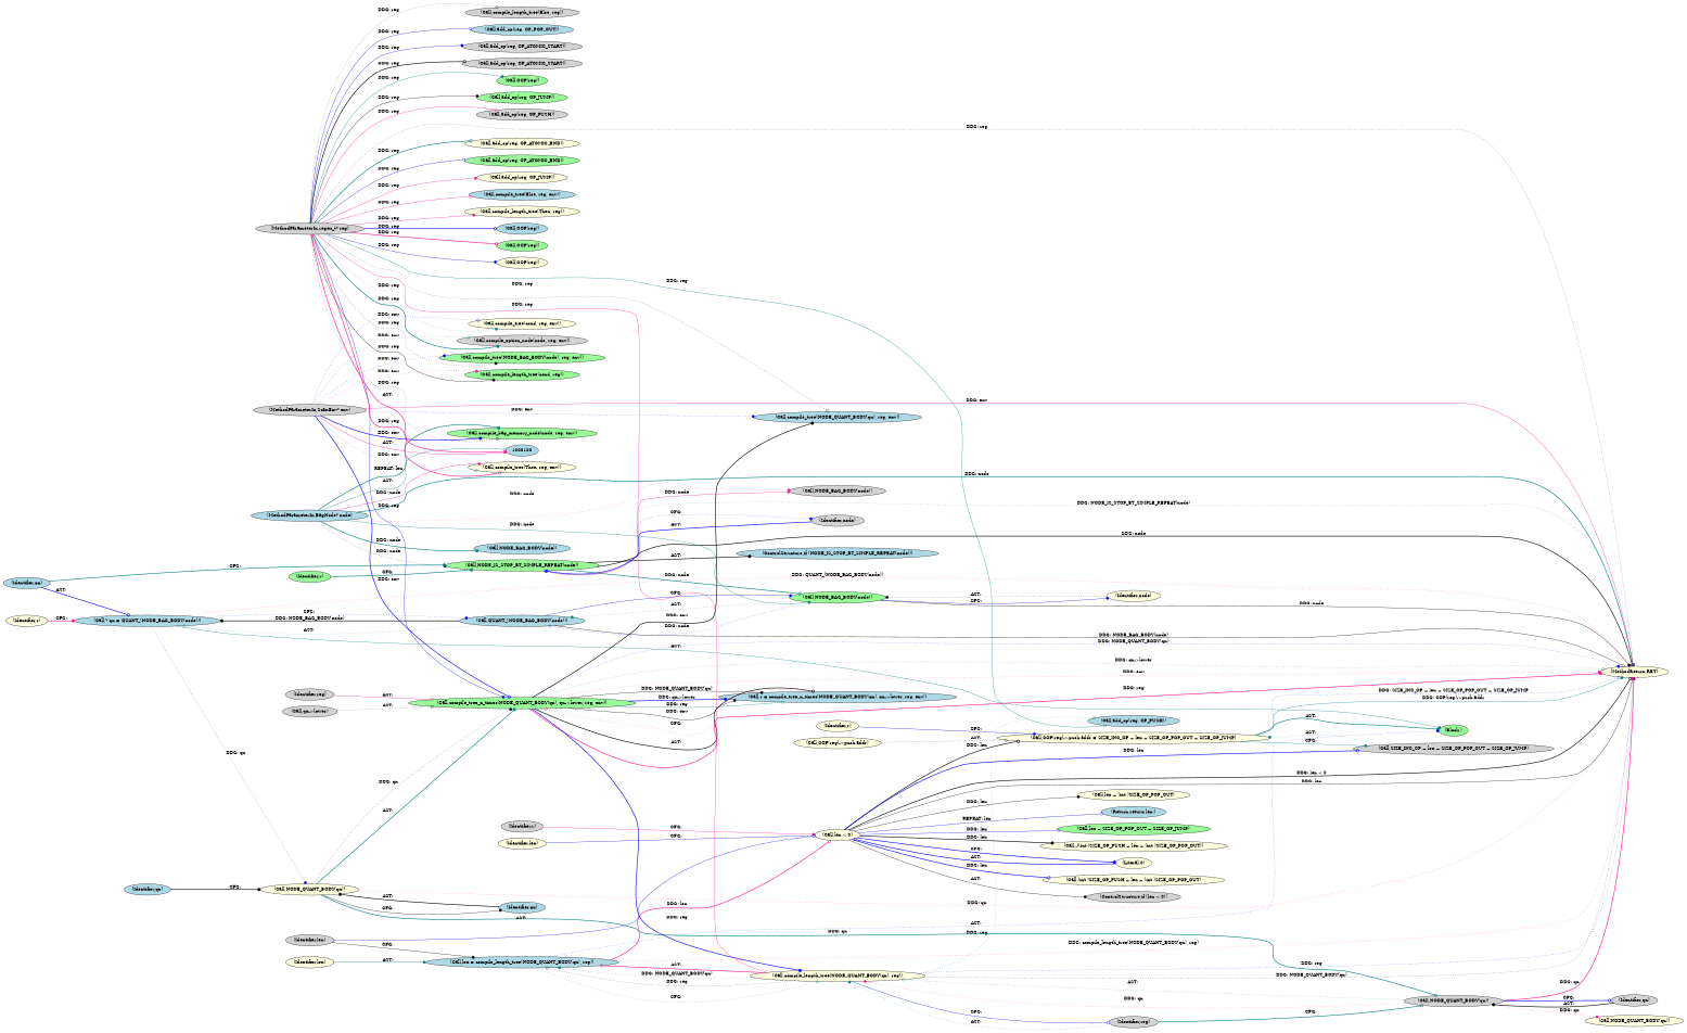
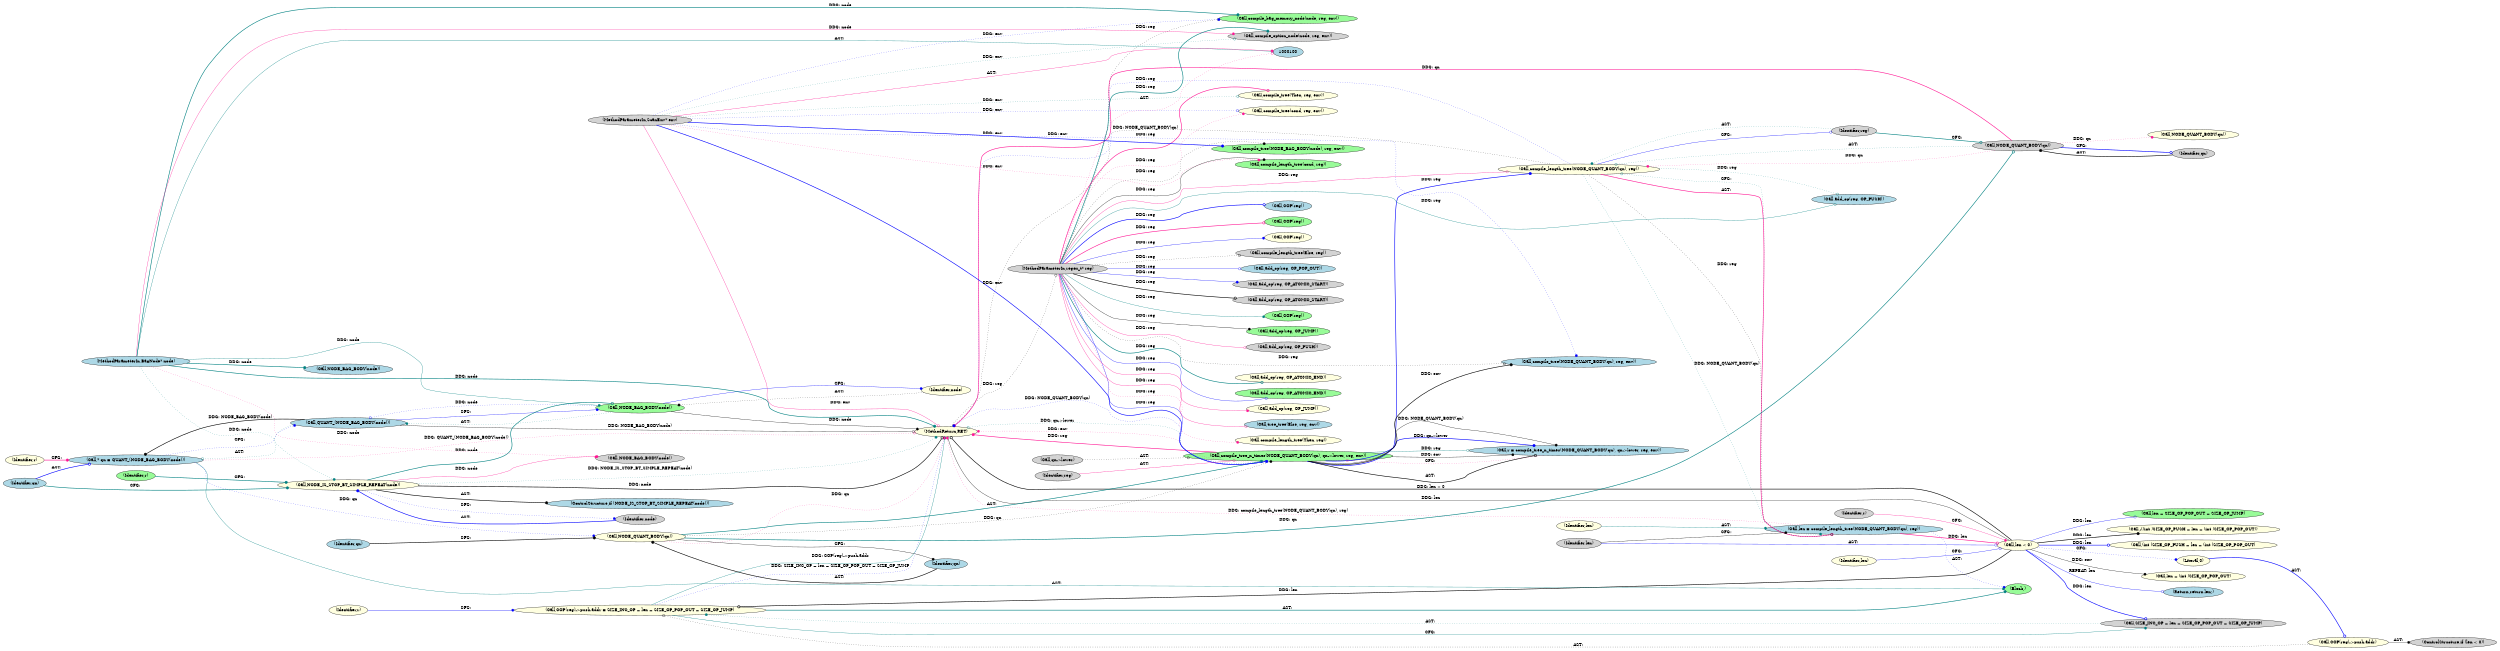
  digraph {
    rankdir=LR
    node [fillcolor=lightyellow style=filled]
    edge [arrowhead=dot color=blue style=dotted]
    n1 [label="(Call,COP(reg)->push.addr = SIZE_INC_OP + len + SIZE_OP_POP_OUT + SIZE_OP_JUMP)"]
    n2 [label="(MethodReturn,RET)"]
    n3 [fillcolor=lightgrey label="(Call,SIZE_INC_OP + len + SIZE_OP_POP_OUT + SIZE_OP_JUMP)"]
    n4 [fillcolor=palegreen label="(Block,)"]
    n5 [label="(Call,len < 0)"]
    n6 [label="(Call,(int )SIZE_OP_PUSH + len + (int )SIZE_OP_POP_OUT)"]
    n7 [fillcolor=lightgrey label="(ControlStructure,if (len < 0))"]
    n8 [label="(Literal,0)"]
    n9 [label="(Call,len + (int )SIZE_OP_POP_OUT)"]
    n10 [fillcolor=lightblue label="(Return,return len;)"]
    n11 [fillcolor=palegreen label="(Call,len + SIZE_OP_POP_OUT + SIZE_OP_JUMP)"]
    n12 [label="(Call,-((int )SIZE_OP_PUSH + len + (int )SIZE_OP_POP_OUT))"]
    n13 [fillcolor=lightblue label="(Call,len = compile_length_tree(NODE_QUANT_BODY(qn), reg))"]
    n14 [label="(Call,compile_length_tree(NODE_QUANT_BODY(qn), reg))"]
    n15 [fillcolor=lightgrey label="(Identifier,reg)"]
    n16 [fillcolor=lightblue label="(Call,add_op(reg, OP_PUSH))"]
    n17 [fillcolor=lightgrey label="(Call,NODE_QUANT_BODY(qn))"]
    n18 [label="(Call,NODE_QUANT_BODY(qn))"]
    n19 [fillcolor=lightgrey label="(Identifier,qn)"]
    n20 [label="(Call,NODE_QUANT_BODY(qn))"]
    n21 [fillcolor=palegreen label="(Call,compile_tree_n_times(NODE_QUANT_BODY(qn), qn->lower, reg, env))"]
    n22 [fillcolor=lightblue label="(Identifier,qn)"]
    n23 [fillcolor=lightblue label="(Call,r = compile_tree_n_times(NODE_QUANT_BODY(qn), qn->lower, reg, env))"]
    n24 [fillcolor=lightblue label="(Call,compile_tree(NODE_QUANT_BODY(qn), reg, env))"]
    n25 [fillcolor=lightblue label="(Call,* qn = QUANT_(NODE_BAG_BODY(node)))"]
    n26 [fillcolor=lightblue label="(Call,QUANT_(NODE_BAG_BODY(node)))"]
    n27 [fillcolor=palegreen label="(Call,NODE_BAG_BODY(node))"]
    n28 [label="(Identifier,node)"]
-   n29 [fillcolor=palegreen label="(Call,NODE_IS_STOP_BT_SIMPLE_REPEAT(node))"]
+   n29 [label="(Call,NODE_IS_STOP_BT_SIMPLE_REPEAT(node))"]
    n30 [fillcolor=lightblue label="(ControlStructure,if (NODE_IS_STOP_BT_SIMPLE_REPEAT(node)))"]
    n31 [fillcolor=lightgrey label="(Identifier,node)"]
    n32 [fillcolor=lightgrey label="(Call,NODE_BAG_BODY(node))"]
    n33 [fillcolor=lightblue label="(MethodParameterIn,BagNode* node)"]
    n34 [fillcolor=palegreen label="(Call,compile_bag_memory_node(node, reg, env))"]
    n35 [fillcolor=lightgrey label="(Call,compile_option_node(node, reg, env))"]
    n36 [fillcolor=lightblue label="(Call,NODE_BAG_BODY(node))"]
    1000100 [fillcolor=lightblue]
    n38 [fillcolor=lightgrey label="(MethodParameterIn,regex_t* reg)"]
    n39 [label="(Call,add_op(reg, OP_ATOMIC_END))"]
    n40 [fillcolor=palegreen label="(Call,compile_tree(NODE_BAG_BODY(node), reg, env))"]
    n41 [fillcolor=palegreen label="(Call,add_op(reg, OP_ATOMIC_END))"]
    n42 [label="(Call,add_op(reg, OP_JUMP))"]
-   n43 [fillcolor=lightblue label="(Call,compile_tree(Else, reg, env))"]
+   n43 [fillcolor=lightblue label="(Call,tree_tree(Else, reg, env))"]
    n44 [fillcolor=palegreen label="(Call,compile_length_tree(cond, reg))"]
    n45 [label="(Call,compile_length_tree(Then, reg))"]
    n46 [fillcolor=lightblue label="(Call,COP(reg))"]
    n47 [fillcolor=palegreen label="(Call,COP(reg))"]
    n48 [label="(Call,compile_tree(Then, reg, env))"]
    n49 [label="(Call,COP(reg))"]
    n50 [fillcolor=lightgrey label="(Call,compile_length_tree(Else, reg))"]
    n51 [fillcolor=lightblue label="(Call,add_op(reg, OP_POP_OUT))"]
    n52 [fillcolor=lightgrey label="(Call,add_op(reg, OP_ATOMIC_START))"]
    n53 [fillcolor=lightgrey label="(Call,add_op(reg, OP_ATOMIC_START))"]
    n54 [fillcolor=palegreen label="(Call,COP(reg))"]
    n55 [fillcolor=palegreen label="(Call,add_op(reg, OP_JUMP))"]
    n56 [label="(Call,compile_tree(cond, reg, env))"]
    n57 [fillcolor=lightgrey label="(Call,add_op(reg, OP_PUSH))"]
    n58 [fillcolor=lightgrey label="(MethodParameterIn,ScanEnv* env)"]
    n59 [label="(Identifier,r)"]
    n60 [fillcolor=lightgrey label="(Identifier,r)"]
    n61 [label="(Identifier,len)"]
    n62 [fillcolor=lightgrey label="(Identifier,len)"]
    n63 [fillcolor=lightblue label="(Identifier,qn)"]
    n64 [fillcolor=lightgrey label="(Identifier,reg)"]
    n65 [fillcolor=lightblue label="(Identifier,qn)"]
    n66 [label="(Identifier,r)"]
    n67 [fillcolor=palegreen label="(Identifier,r)"]
    n68 [label="(Identifier,len)"]
    n69 [label="(Call,COP(reg)->push.addr)"]
    n70 [fillcolor=lightgrey label="(Call,qn->lower)"]
    n1 -> n2 [arrowhead=odot label="DDG: SIZE_INC_OP + len + SIZE_OP_POP_OUT + SIZE_OP_JUMP"]
    n1 -> n2 [color=teal label="DDG: COP(reg)->push.addr" style=solid]
    n1 -> n3 [color=teal label="CFG: " style=solid]
    n1 -> n4 [color=teal label="AST: " style=bold]
    n3 -> n1 [color=teal label="AST: "]
    n5 -> n1 [arrowhead=odot color=black label="DDG: len" style=bold]
    n5 -> n2 [arrowhead=odot color=black label="DDG: len" style=solid]
    n5 -> n2 [arrowhead=odot color=black label="DDG: len < 0" style=bold]
    n5 -> n3 [arrowhead=odot label="DDG: len" style=bold]
    n5 -> n6 [arrowhead=odot label="DDG: len" style=bold]
-   n5 -> n7 [color=black label="AST: " style=solid]
-   n5 -> n8 [label="CFG: " style=bold]
-   n5 -> n9 [color=black label="DDG: len" style=solid]
+   n69 -> n7 [color=black label="AST: " style=solid]
+   n5 -> n8 [label="CFG: "]
+   n5 -> n9 [color=black label="DDG: env" style=solid]
    n5 -> n10 [arrowhead=odot label="REPEAT: len" style=solid]
    n5 -> n11 [arrowhead=odot label="DDG: len" style=solid]
    n5 -> n12 [color=black label="DDG: len" style=bold]
-   n8 -> n5 [arrowhead=odot label="AST: " style=bold]
+   n8 -> n69 [arrowhead=odot label="AST: " style=bold]
    n13 -> n2 [color=deeppink label="DDG: compile_length_tree(NODE_QUANT_BODY(qn), reg)"]
    n13 -> n4 [label="AST: "]
    n13 -> n5 [arrowhead=odot color=deeppink label="DDG: len" style=bold]
    n13 -> n14 [arrowhead=odot color=teal label="CFG: "]
    n14 -> n2 [label="DDG: reg"]
    n14 -> n2 [arrowhead=odot color=black label="DDG: NODE_QUANT_BODY(qn)"]
    n14 -> n13 [arrowhead=odot color=deeppink label="AST: " style=bold]
    n14 -> n13 [color=teal label="DDG: NODE_QUANT_BODY(qn)"]
    n14 -> n13 [arrowhead=odot color=black label="DDG: reg"]
    n14 -> n15 [arrowhead=odot label="CFG: " style=solid]
    n14 -> n16 [arrowhead=odot color=teal label="DDG: reg"]
    n15 -> n14 [color=teal label="AST: "]
    n15 -> n17 [arrowhead=odot color=teal label="CFG: " style=bold]
    n17 -> n2 [arrowhead=odot color=deeppink label="DDG: qn" style=bold]
    n17 -> n14 [arrowhead=odot color=teal label="AST: "]
    n17 -> n14 [color=deeppink label="DDG: qn"]
    n17 -> n18 [color=deeppink label="DDG: qn"]
    n17 -> n19 [arrowhead=odot label="CFG: " style=bold]
    n19 -> n17 [color=black label="AST: " style=bold]
    n20 -> n2 [color=deeppink label="DDG: qn"]
    n20 -> n17 [arrowhead=odot color=teal label="DDG: qn" style=bold]
    n20 -> n21 [color=teal label="AST: " style=bold]
    n20 -> n21 [color=black label="DDG: qn"]
    n20 -> n22 [color=black label="CFG: " style=solid]
    n21 -> n2 [label="DDG: NODE_QUANT_BODY(qn)"]
    n21 -> n2 [arrowhead=odot color=teal label="DDG: qn->lower"]
    n21 -> n2 [color=deeppink label="DDG: env"]
    n21 -> n2 [color=deeppink label="DDG: reg" style=bold]
    n21 -> n14 [label="DDG: reg" style=bold]
    n21 -> n23 [arrowhead=odot color=black label="AST: " style=bold]
    n21 -> n23 [color=black label="DDG: NODE_QUANT_BODY(qn)" style=solid]
    n21 -> n23 [label="DDG: qn->lower" style=bold]
    n21 -> n23 [arrowhead=odot color=teal label="DDG: reg" style=solid]
    n21 -> n23 [color=black label="DDG: env" style=solid]
    n21 -> n24 [color=black label="DDG: env" style=bold]
    n22 -> n20 [color=black label="AST: " style=bold]
    n23 -> n21 [arrowhead=odot color=deeppink label="CFG: "]
    n25 -> n2 [arrowhead=odot color=deeppink label="DDG: QUANT_(NODE_BAG_BODY(node))"]
    n25 -> n4 [color=teal label="AST: " style=solid]
    n25 -> n20 [label="DDG: qn"]
    n25 -> n26 [label="CFG: "]
    n26 -> n2 [arrowhead=odot color=black label="DDG: NODE_BAG_BODY(node)" style=solid]
    n26 -> n25 [arrowhead=odot color=teal label="AST: "]
    n26 -> n25 [color=black label="DDG: NODE_BAG_BODY(node)" style=bold]
    n26 -> n27 [label="CFG: " style=solid]
    n27 -> n2 [color=black label="DDG: node" style=solid]
    n27 -> n26 [color=teal label="AST: "]
    n27 -> n26 [arrowhead=odot label="DDG: node"]
    n27 -> n28 [label="CFG: " style=solid]
    n28 -> n27 [color=black label="AST: "]
    n29 -> n2 [color=teal label="DDG: NODE_IS_STOP_BT_SIMPLE_REPEAT(node)"]
    n29 -> n2 [arrowhead=odot color=black label="DDG: node" style=bold]
    n29 -> n27 [arrowhead=odot color=teal label="DDG: node" style=bold]
    n29 -> n30 [color=black label="AST: " style=bold]
    n29 -> n31 [label="CFG: "]
    n29 -> n32 [color=deeppink label="DDG: node" style=solid]
    n31 -> n29 [label="AST: " style=bold]
    n33 -> n2 [color=teal label="DDG: node" style=bold]
    n33 -> n27 [color=teal label="DDG: node" style=solid]
-   n33 -> n29 [color=black label="DDG: node"]
+   n33 -> n29 [color=teal label="DDG: node"]
    n33 -> n32 [color=deeppink label="DDG: node"]
-   n33 -> n34 [color=teal label="REPEAT: len" style=bold]
-   n33 -> n48 [color=deeppink label="DDG: node" style=solid]
+   n33 -> n34 [color=teal label="DDG: node" style=bold]
+   n33 -> n35 [color=deeppink label="DDG: node" style=solid]
    n33 -> n36 [color=teal label="DDG: node" style=bold]
    n33 -> 1000100 [arrowhead=odot color=teal label="AST: " style=solid]
-   n38 -> n2 [arrowhead=odot color=black label="DDG: reg"]
+   n2 -> n38 [arrowhead=odot color=black label="DDG: reg"]
    n38 -> n14 [arrowhead=odot color=deeppink label="DDG: reg" style=solid]
    n38 -> n16 [arrowhead=odot color=teal label="DDG: reg" style=solid]
    n38 -> n21 [label="DDG: reg" style=solid]
    n38 -> n24 [arrowhead=odot color=black label="DDG: reg"]
    n38 -> n34 [arrowhead=odot color=black label="DDG: reg"]
    n38 -> n35 [color=teal label="DDG: reg" style=bold]
-   n38 -> 1000100 [arrowhead=odot color=deeppink label="AST: " style=bold]
+   n38 -> 1000100 [arrowhead=odot color=deeppink label="AST: "]
    n38 -> n39 [arrowhead=odot color=teal label="DDG: reg" style=bold]
    n38 -> n40 [color=black label="DDG: reg"]
    n38 -> n41 [arrowhead=odot label="DDG: reg" style=solid]
    n38 -> n42 [color=deeppink label="DDG: reg" style=solid]
    n38 -> n43 [arrowhead=odot color=deeppink label="DDG: reg" style=solid]
    n38 -> n44 [color=black label="DDG: reg" style=solid]
-   n38 -> n45 [color=deeppink label="DDG: reg" style=solid]
+   n38 -> n45 [color=deeppink label="DDG: reg"]
    n38 -> n46 [arrowhead=odot label="DDG: reg" style=bold]
    n38 -> n47 [arrowhead=odot color=deeppink label="DDG: reg" style=bold]
    n38 -> n48 [arrowhead=odot color=deeppink label="DDG: reg" style=bold]
    n38 -> n49 [label="DDG: reg" style=solid]
    n38 -> n50 [arrowhead=odot color=black label="DDG: reg"]
    n38 -> n51 [arrowhead=odot label="DDG: reg" style=solid]
    n38 -> n52 [label="DDG: reg" style=solid]
    n38 -> n53 [arrowhead=odot color=black label="DDG: reg" style=bold]
    n38 -> n54 [color=teal label="DDG: reg" style=solid]
    n38 -> n55 [color=black label="DDG: reg" style=solid]
-   n38 -> n56 [color=teal label="DDG: reg"]
+   n38 -> n56 [color=deeppink label="DDG: reg"]
    n38 -> n57 [arrowhead=odot color=deeppink label="DDG: reg" style=solid]
    n58 -> n2 [arrowhead=odot color=deeppink label="DDG: env" style=solid]
    n58 -> n21 [arrowhead=odot label="DDG: env" style=bold]
    n58 -> n24 [label="DDG: env"]
-   n58 -> n34 [label="DDG: env" style=bold]
+   n58 -> n34 [label="DDG: env"]
    n58 -> n35 [arrowhead=odot color=teal label="DDG: env"]
    n58 -> 1000100 [color=deeppink label="AST: " style=solid]
-   n58 -> n40 [label="DDG: env"]
+   n58 -> n40 [label="DDG: env" style=bold]
    n58 -> n44 [color=deeppink label="DDG: env"]
    n58 -> n48 [arrowhead=odot color=teal label="DDG: env"]
    n58 -> n56 [arrowhead=odot label="DDG: env"]
    n59 -> n25 [color=deeppink label="CFG: " style=bold]
    n60 -> n5 [color=deeppink label="CFG: " style=solid]
    n61 -> n13 [color=teal label="AST: " style=solid]
    n62 -> n5 [arrowhead=odot label="AST: " style=solid]
    n62 -> n13 [color=black label="CFG: " style=solid]
    n63 -> n25 [arrowhead=odot label="AST: " style=bold]
    n63 -> n29 [color=teal label="CFG: " style=bold]
    n64 -> n21 [arrowhead=odot color=deeppink label="AST: " style=solid]
    n65 -> n20 [color=black label="CFG: " style=bold]
    n66 -> n1 [label="CFG: " style=solid]
    n67 -> n29 [color=teal label="CFG: " style=bold]
    n68 -> n5 [arrowhead=odot label="CFG: " style=solid]
    n69 -> n1 [arrowhead=odot color=black label="AST: "]
    n70 -> n21 [arrowhead=odot color=black label="AST: "]
  }
